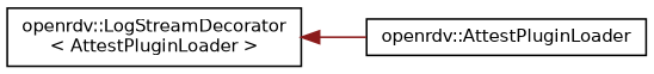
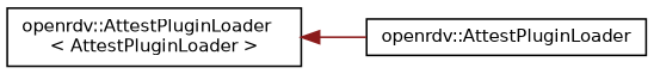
  digraph {
    rankdir=LR
    node [color=black fillcolor=white fontname=Helvetica fontsize=10 shape=record style=filled]
-   n1 [height=0.2 label="openrdv::LogStreamDecorator\l\< AttestPluginLoader \>" width=0.4]
+   n1 [height=0.2 label="openrdv::AttestPluginLoader\l\< AttestPluginLoader \>" width=0.4]
    n2 [height=0.2 label="openrdv::AttestPluginLoader" width=0.4]
    n1 -> n2 [color=firebrick4 dir=back fontname=Helvetica fontsize=10 labelfontname=Helvetica labelfontsize=10 style=solid]
  }
